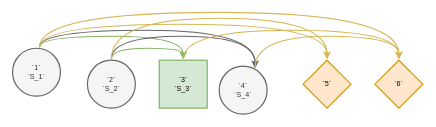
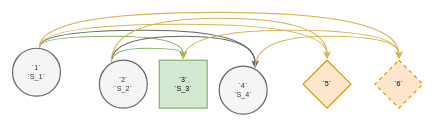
  <mxCell id="0" />
  <mxCell id="1" parent="0" />
  <mxCell id="2" style="edgeStyle=orthogonalEdgeStyle;rounded=0;orthogonalLoop=1;jettySize=auto;html=1;curved=1;strokeWidth=2;fillColor=#d5e8d4;strokeColor=#82b366;" parent="1" source="6" target="12" edge="1"><mxGeometry relative="1" as="geometry"><Array as="points"><mxPoint x="65" y="60" /><mxPoint x="305" y="60" /></Array></mxGeometry></mxCell>
  <mxCell id="3" style="edgeStyle=orthogonalEdgeStyle;curved=1;rounded=0;orthogonalLoop=1;jettySize=auto;html=1;strokeWidth=2;fillColor=#f5f5f5;strokeColor=#666666;" parent="1" source="6" target="14" edge="1"><mxGeometry relative="1" as="geometry"><Array as="points"><mxPoint x="65" y="50" /><mxPoint x="425" y="50" /></Array></mxGeometry></mxCell>
  <mxCell id="4" style="edgeStyle=orthogonalEdgeStyle;curved=1;rounded=0;orthogonalLoop=1;jettySize=auto;html=1;strokeWidth=2;fillColor=#fff2cc;strokeColor=#d6b656;" parent="1" source="6" target="15" edge="1"><mxGeometry relative="1" as="geometry"><Array as="points"><mxPoint x="65" y="20" /><mxPoint x="665" y="20" /></Array></mxGeometry></mxCell>
  <mxCell id="5" style="edgeStyle=orthogonalEdgeStyle;rounded=0;orthogonalLoop=1;jettySize=auto;html=1;curved=1;strokeWidth=2;fillColor=#fff2cc;strokeColor=#d6b656;" parent="1" source="6" target="16" edge="1"><mxGeometry relative="1" as="geometry"><Array as="points"><mxPoint x="65" y="40" /><mxPoint x="545" y="40" /></Array></mxGeometry></mxCell>
  <mxCell id="6" value="`1`&lt;br&gt;`S_1`" style="ellipse;whiteSpace=wrap;html=1;aspect=fixed;fillColor=#f5f5f5;strokeColor=#666666;fontColor=#333333;strokeWidth=2;perimeterSpacing=2;" parent="1" vertex="1"><mxGeometry x="20" y="80" width="80" height="80" as="geometry" /></mxCell>
  <mxCell id="7" style="edgeStyle=orthogonalEdgeStyle;curved=1;rounded=0;orthogonalLoop=1;jettySize=auto;html=1;strokeWidth=2;fillColor=#d5e8d4;strokeColor=#82b366;" parent="1" source="10" target="12" edge="1"><mxGeometry relative="1" as="geometry"><Array as="points"><mxPoint x="185" y="80" /><mxPoint x="305" y="80" /></Array></mxGeometry></mxCell>
  <mxCell id="8" style="edgeStyle=orthogonalEdgeStyle;curved=1;rounded=0;orthogonalLoop=1;jettySize=auto;html=1;strokeWidth=2;fillColor=#f5f5f5;strokeColor=#666666;" parent="1" source="10" target="14" edge="1"><mxGeometry relative="1" as="geometry"><Array as="points"><mxPoint x="185" y="60" /><mxPoint x="425" y="60" /></Array></mxGeometry></mxCell>
  <mxCell id="9" style="edgeStyle=orthogonalEdgeStyle;curved=1;rounded=0;orthogonalLoop=1;jettySize=auto;html=1;strokeWidth=2;fillColor=#fff2cc;strokeColor=#d6b656;" parent="1" source="10" target="16" edge="1"><mxGeometry relative="1" as="geometry"><Array as="points"><mxPoint x="185" y="30" /><mxPoint x="545" y="30" /></Array></mxGeometry></mxCell>
- <mxCell id="10" value="`2`&lt;br&gt;`S_2`" style="ellipse;whiteSpace=wrap;html=1;aspect=fixed;fillColor=#f5f5f5;strokeColor=#666666;fontColor=#333333;strokeWidth=2;perimeterSpacing=2;" parent="1" vertex="1"><mxGeometry x="145" y="100" width="80" height="80" as="geometry" /></mxCell>
+ <mxCell id="10" value="`2`&lt;br&gt;`S_2`" style="ellipse;whiteSpace=wrap;html=1;aspect=fixed;fillColor=#f5f5f5;strokeColor=#666666;fontColor=#333333;strokeWidth=2;perimeterSpacing=2;" parent="1" vertex="1"><mxGeometry x="165" y="100" width="80" height="80" as="geometry" /></mxCell>
  <mxCell id="11" style="edgeStyle=orthogonalEdgeStyle;curved=1;rounded=0;orthogonalLoop=1;jettySize=auto;html=1;strokeWidth=2;fillColor=#fff2cc;strokeColor=#d6b656;" parent="1" source="12" target="15" edge="1"><mxGeometry relative="1" as="geometry"><Array as="points"><mxPoint x="305" y="50" /><mxPoint x="665" y="50" /></Array></mxGeometry></mxCell>
  <mxCell id="12" value="`3`&lt;br&gt;`S_3`" style="whiteSpace=wrap;html=1;aspect=fixed;fontFamily=Helvetica;fontSize=12;align=center;strokeColor=#82b366;fillColor=#d5e8d4;strokeWidth=2;perimeterSpacing=2;" parent="1" vertex="1"><mxGeometry x="265" y="100" width="80" height="80" as="geometry" /></mxCell>
  <mxCell id="13" style="edgeStyle=orthogonalEdgeStyle;curved=1;rounded=0;orthogonalLoop=1;jettySize=auto;html=1;strokeWidth=2;fillColor=#fff2cc;strokeColor=#d6b656;" parent="1" source="14" target="15" edge="1"><mxGeometry relative="1" as="geometry"><Array as="points"><mxPoint x="425" y="60" /><mxPoint x="665" y="60" /></Array></mxGeometry></mxCell>
  <mxCell id="14" value="`4`&lt;br&gt;`S_4`" style="ellipse;whiteSpace=wrap;html=1;aspect=fixed;fillColor=#f5f5f5;strokeColor=#666666;fontColor=#333333;strokeWidth=2;perimeterSpacing=2;" parent="1" vertex="1"><mxGeometry x="365" y="110" width="80" height="80" as="geometry" /></mxCell>
- <mxCell id="15" value="`6`&lt;br&gt;" style="rhombus;whiteSpace=wrap;html=1;fontFamily=Helvetica;fontSize=12;align=center;strokeColor=#d79b00;fillColor=#ffe6cc;strokeWidth=2;perimeterSpacing=2;" parent="1" vertex="1"><mxGeometry x="625" y="100" width="80" height="80" as="geometry" /></mxCell>
+ <mxCell id="15" value="`6`&lt;br&gt;" style="rhombus;whiteSpace=wrap;html=1;fontFamily=Helvetica;fontSize=12;align=center;strokeColor=#d79b00;fillColor=#ffe6cc;strokeWidth=2;perimeterSpacing=2;dashed=1;" parent="1" vertex="1"><mxGeometry x="625" y="100" width="80" height="80" as="geometry" /></mxCell>
  <mxCell id="16" value="`5`" style="rhombus;whiteSpace=wrap;html=1;fillColor=#ffe6cc;strokeColor=#d79b00;strokeWidth=2;perimeterSpacing=2;" parent="1" vertex="1"><mxGeometry x="505" y="100" width="80" height="80" as="geometry" /></mxCell>
